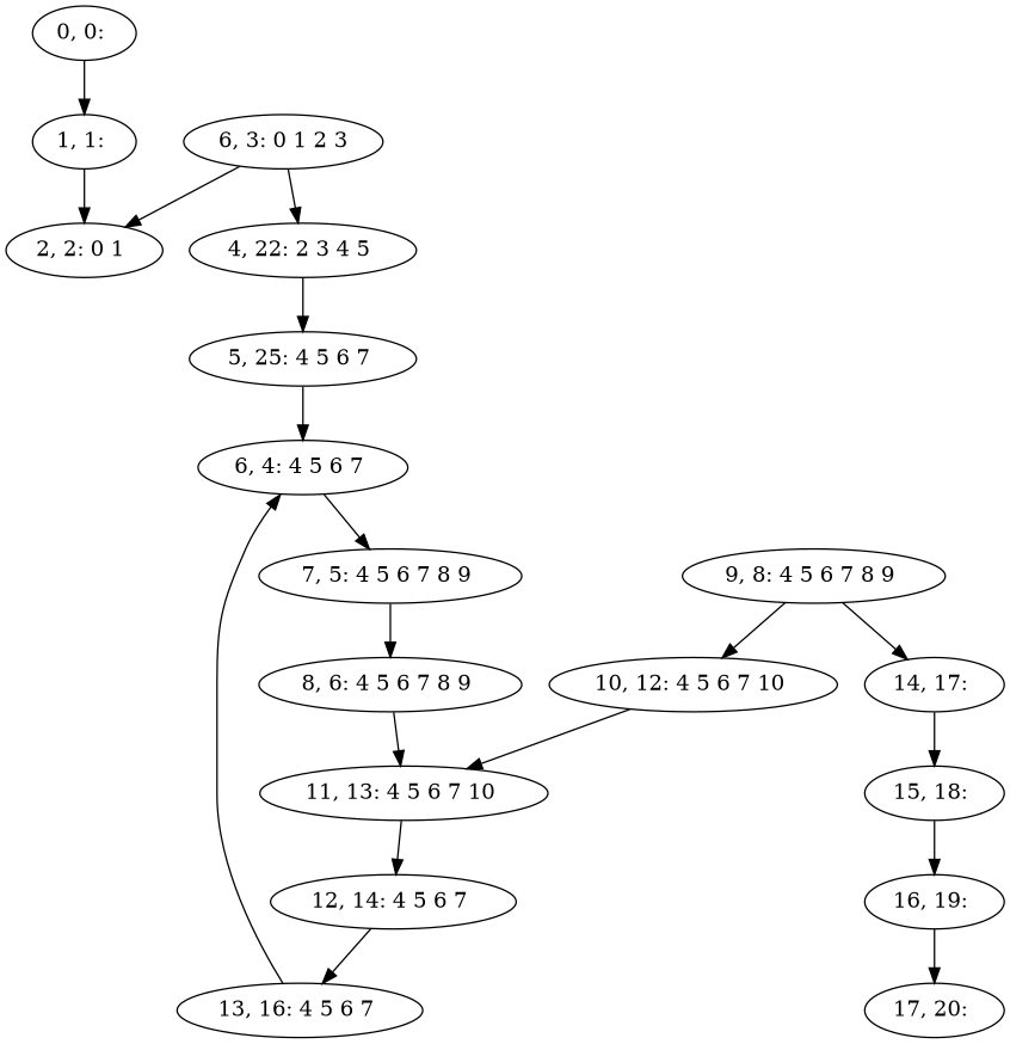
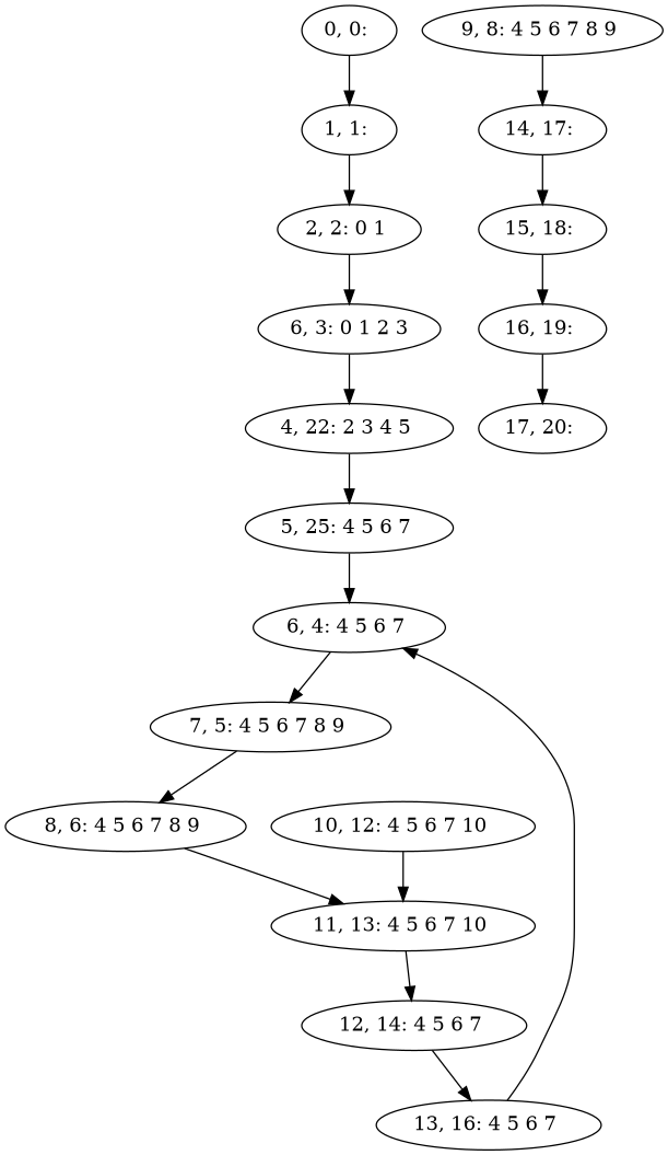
  digraph {
    n1 [label="0, 0: "]
    n2 [label="1, 1: "]
    n3 [label="2, 2: 0 1 "]
    n4 [label="6, 3: 0 1 2 3"]
    n5 [label="4, 22: 2 3 4 5 "]
    n6 [label="5, 25: 4 5 6 7 "]
    n7 [label="6, 4: 4 5 6 7 "]
    n8 [label="7, 5: 4 5 6 7 8 9 "]
    n9 [label="8, 6: 4 5 6 7 8 9 "]
    n10 [label="11, 13: 4 5 6 7 10 "]
    n11 [label="9, 8: 4 5 6 7 8 9 "]
    n12 [label="10, 12: 4 5 6 7 10 "]
    n13 [label="14, 17: "]
    n14 [label="15, 18: "]
    n15 [label="12, 14: 4 5 6 7 "]
    n16 [label="13, 16: 4 5 6 7 "]
    n17 [label="16, 19: "]
    n18 [label="17, 20: "]
    n1 -> n2
    n2 -> n3
-   n4 -> n3
+   n3 -> n4
    n4 -> n5
    n5 -> n6
    n6 -> n7
    n7 -> n8
    n8 -> n9
    n9 -> n10
    n10 -> n15
-   n11 -> n12
    n11 -> n13
    n12 -> n10
    n13 -> n14
    n14 -> n17
    n15 -> n16
    n16 -> n7
    n17 -> n18
  }
